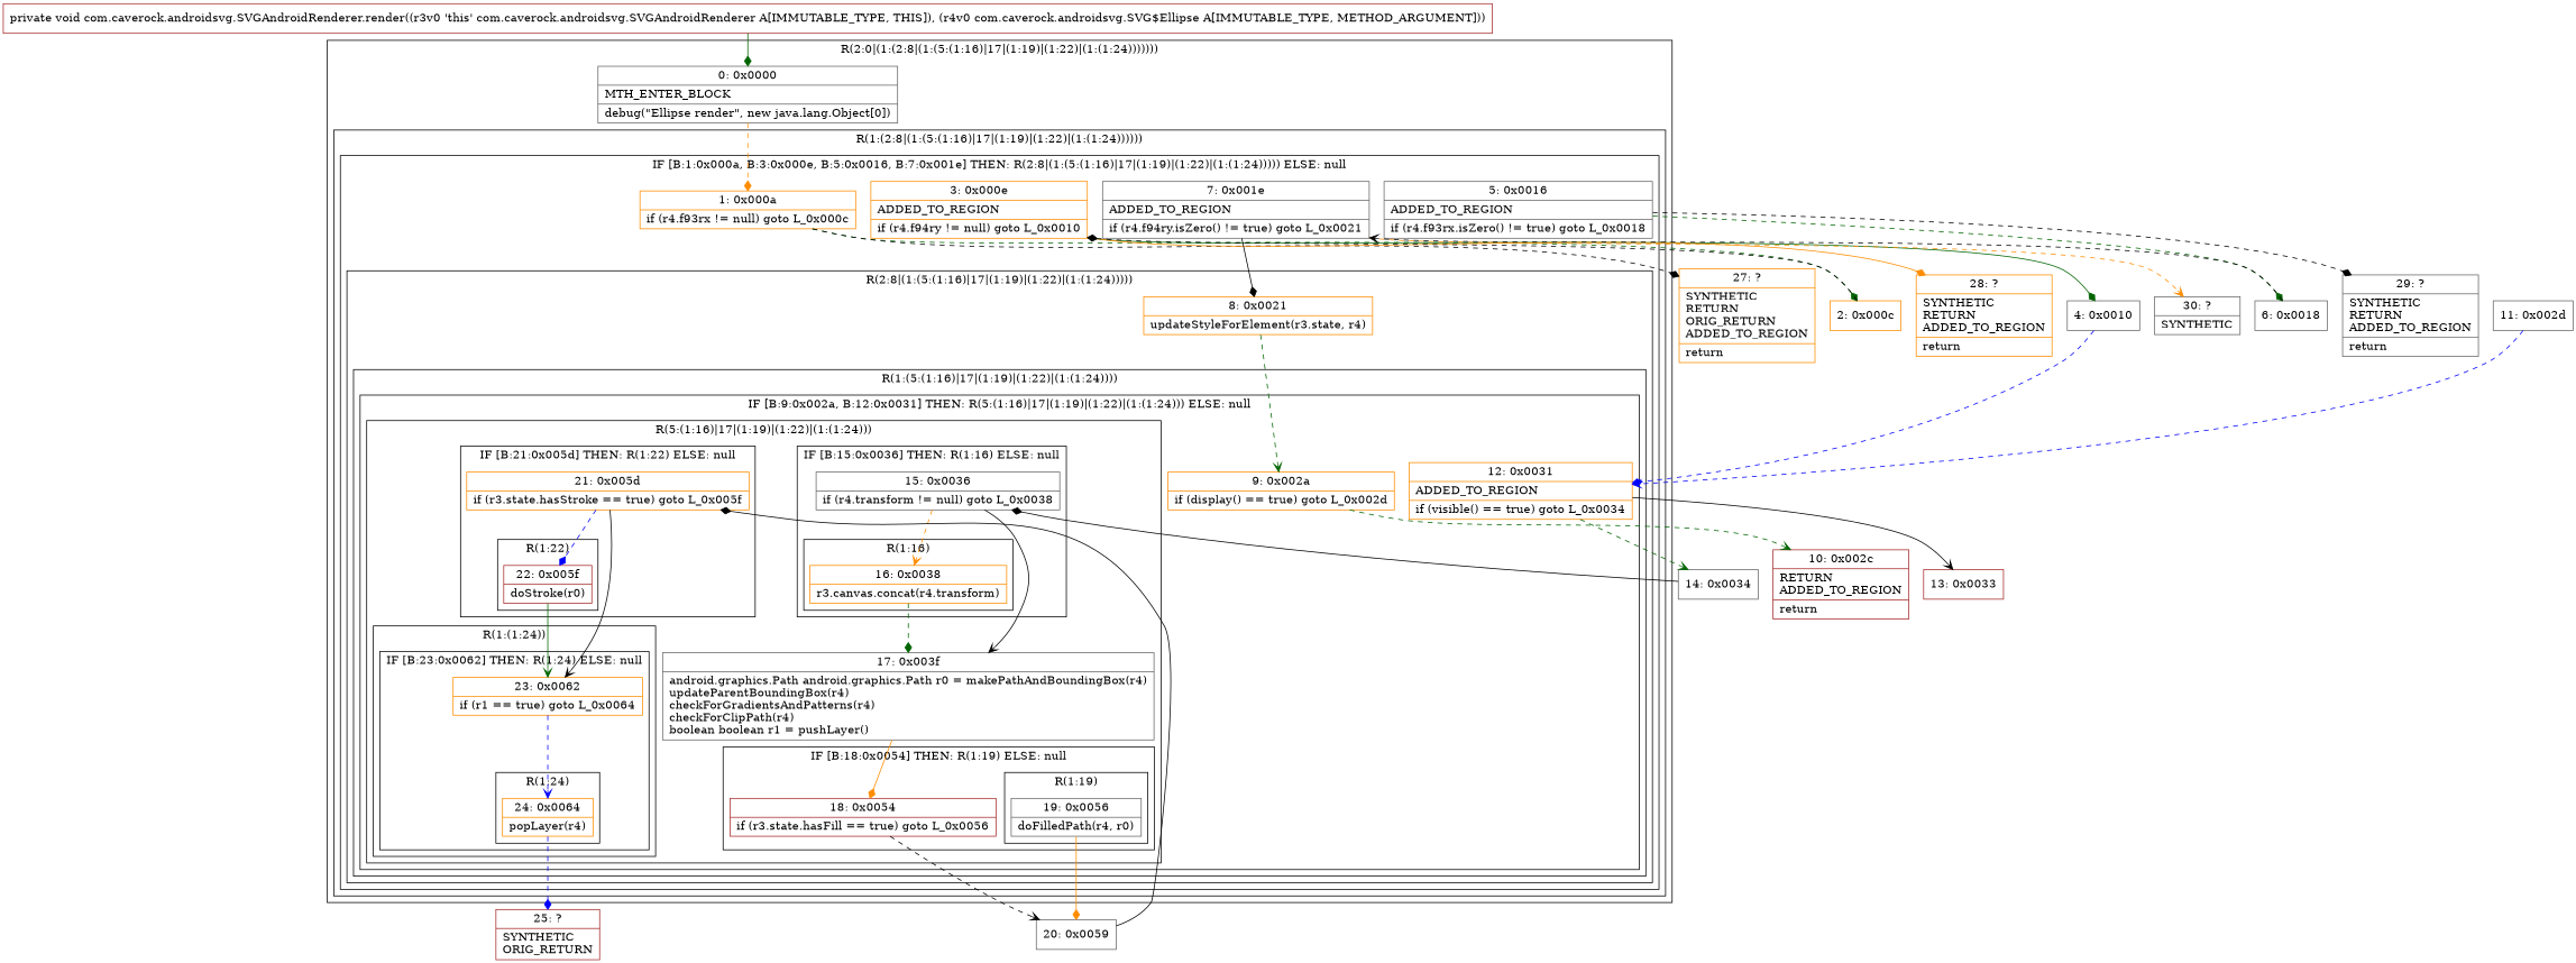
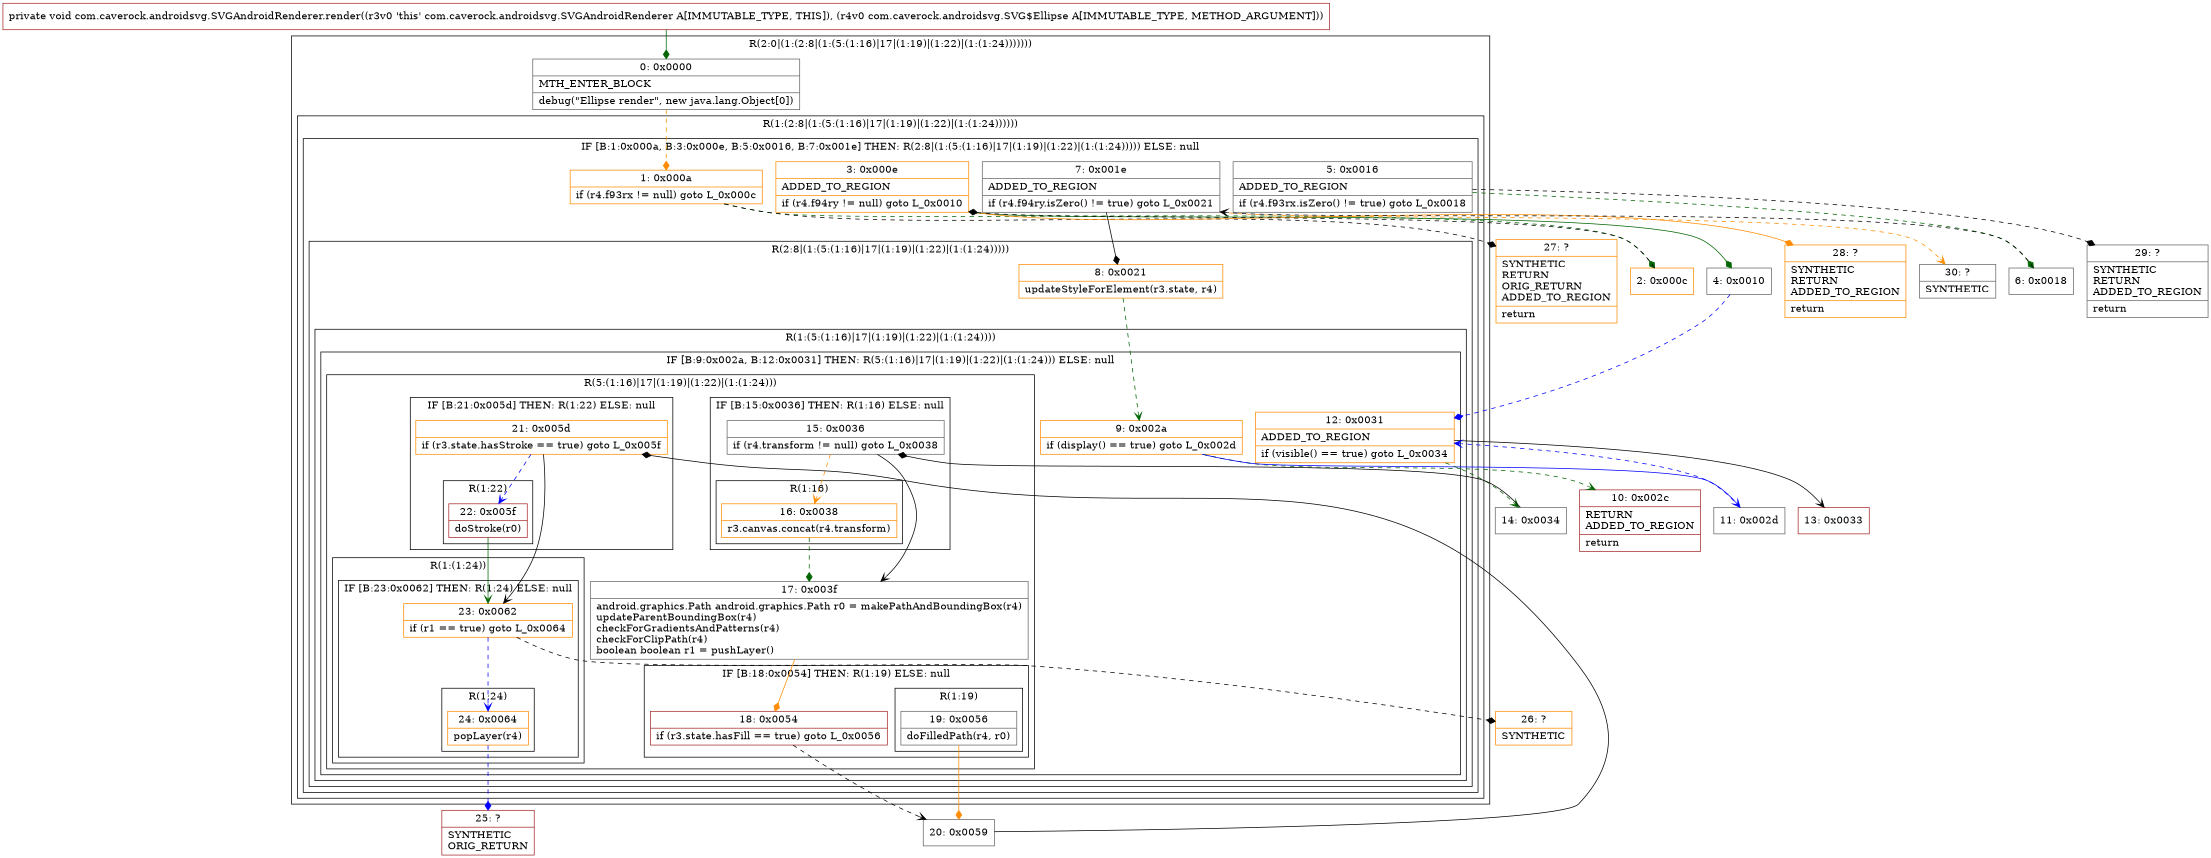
  digraph {
    node [color=darkorange shape=record]
    edge [arrowhead=diamond color=black style=dashed]
    n1 [label="{16\:\ 0x0038|r3.canvas.concat(r4.transform)\l}"]
    n2 [color=gray40 label="{15\:\ 0x0036|if (r4.transform != null) goto L_0x0038\l}"]
    n3 [color=gray40 label="{19\:\ 0x0056|doFilledPath(r4, r0)\l}"]
    n4 [color=brown label="{18\:\ 0x0054|if (r3.state.hasFill == true) goto L_0x0056\l}"]
    n5 [color=brown label="{22\:\ 0x005f|doStroke(r0)\l}"]
    n6 [label="{21\:\ 0x005d|if (r3.state.hasStroke == true) goto L_0x005f\l}"]
    n7 [label="{24\:\ 0x0064|popLayer(r4)\l}"]
    n8 [label="{23\:\ 0x0062|if (r1 == true) goto L_0x0064\l}"]
    n9 [color=gray40 label="{17\:\ 0x003f|android.graphics.Path android.graphics.Path r0 = makePathAndBoundingBox(r4)\lupdateParentBoundingBox(r4)\lcheckForGradientsAndPatterns(r4)\lcheckForClipPath(r4)\lboolean boolean r1 = pushLayer()\l}"]
    n10 [label="{9\:\ 0x002a|if (display() == true) goto L_0x002d\l}"]
    n11 [label="{12\:\ 0x0031|ADDED_TO_REGION\l|if (visible() == true) goto L_0x0034\l}"]
    n12 [label="{8\:\ 0x0021|updateStyleForElement(r3.state, r4)\l}"]
    n13 [label="{1\:\ 0x000a|if (r4.f93rx != null) goto L_0x000c\l}"]
    n14 [label="{3\:\ 0x000e|ADDED_TO_REGION\l|if (r4.f94ry != null) goto L_0x0010\l}"]
    n15 [color=gray40 label="{5\:\ 0x0016|ADDED_TO_REGION\l|if (r4.f93rx.isZero() != true) goto L_0x0018\l}"]
    n16 [color=gray40 label="{7\:\ 0x001e|ADDED_TO_REGION\l|if (r4.f94ry.isZero() != true) goto L_0x0021\l}"]
    n17 [color=gray40 label="{0\:\ 0x0000|MTH_ENTER_BLOCK\l|debug(\"Ellipse render\", new java.lang.Object[0])\l}"]
    n18 [color=gray40 label="{20\:\ 0x0059}"]
    n19 [color=brown label="{25\:\ ?|SYNTHETIC\lORIG_RETURN\l}"]
+   n20 [label="{26\:\ ?|SYNTHETIC\l}"]
    n21 [color=brown label="{10\:\ 0x002c|RETURN\lADDED_TO_REGION\l|return\l}"]
    n22 [color=gray40 label="{11\:\ 0x002d}"]
    n23 [color=brown label="{13\:\ 0x0033}"]
    n24 [color=gray40 label="{14\:\ 0x0034}"]
    n25 [label="{2\:\ 0x000c}"]
    n26 [label="{27\:\ ?|SYNTHETIC\lRETURN\lORIG_RETURN\lADDED_TO_REGION\l|return\l}"]
    n27 [color=gray40 label="{4\:\ 0x0010}"]
    n28 [label="{28\:\ ?|SYNTHETIC\lRETURN\lADDED_TO_REGION\l|return\l}"]
    n29 [color=gray40 label="{6\:\ 0x0018}"]
    n30 [color=gray40 label="{29\:\ ?|SYNTHETIC\lRETURN\lADDED_TO_REGION\l|return\l}"]
    n31 [color=gray40 label="{30\:\ ?|SYNTHETIC\l}"]
    n32 [color=brown label="{private void com.caverock.androidsvg.SVGAndroidRenderer.render((r3v0 'this' com.caverock.androidsvg.SVGAndroidRenderer A[IMMUTABLE_TYPE, THIS]), (r4v0 com.caverock.androidsvg.SVG$Ellipse A[IMMUTABLE_TYPE, METHOD_ARGUMENT])) }"]
    subgraph cluster_1 {
      label="R(2:0|(1:(2:8|(1:(5:(1:16)|17|(1:19)|(1:22)|(1:(1:24)))))))"
      n17
      subgraph cluster_2 {
        label="R(1:(2:8|(1:(5:(1:16)|17|(1:19)|(1:22)|(1:(1:24))))))"
        subgraph cluster_3 {
          label="IF [B:1:0x000a, B:3:0x000e, B:5:0x0016, B:7:0x001e] THEN: R(2:8|(1:(5:(1:16)|17|(1:19)|(1:22)|(1:(1:24))))) ELSE: null"
          n13
          n14
          n15
          n16
          subgraph cluster_4 {
            label="R(2:8|(1:(5:(1:16)|17|(1:19)|(1:22)|(1:(1:24)))))"
            n12
            subgraph cluster_5 {
              label="R(1:(5:(1:16)|17|(1:19)|(1:22)|(1:(1:24))))"
              subgraph cluster_6 {
                label="IF [B:9:0x002a, B:12:0x0031] THEN: R(5:(1:16)|17|(1:19)|(1:22)|(1:(1:24))) ELSE: null"
                n10
                n11
                subgraph cluster_7 {
                  label="R(5:(1:16)|17|(1:19)|(1:22)|(1:(1:24)))"
                  n9
                  subgraph cluster_8 {
                    label="IF [B:15:0x0036] THEN: R(1:16) ELSE: null"
                    n2
                    subgraph cluster_9 {
                      label="R(1:16)"
                      n1
                    }
                  }
                  subgraph cluster_10 {
                    label="IF [B:18:0x0054] THEN: R(1:19) ELSE: null"
                    n4
                    subgraph cluster_11 {
                      label="R(1:19)"
                      n3
                    }
                  }
                  subgraph cluster_12 {
                    label="IF [B:21:0x005d] THEN: R(1:22) ELSE: null"
                    n6
                    subgraph cluster_13 {
                      label="R(1:22)"
                      n5
                    }
                  }
                  subgraph cluster_14 {
                    label="R(1:(1:24))"
                    subgraph cluster_15 {
                      label="IF [B:23:0x0062] THEN: R(1:24) ELSE: null"
                      n8
                      subgraph cluster_16 {
                        label="R(1:24)"
                        n7
                      }
                    }
                  }
                }
              }
            }
          }
        }
      }
    }
    n1 -> n9 [color=darkgreen]
    n2 -> n1 [arrowhead=vee color=darkorange]
    n2 -> n9 [arrowhead=vee style=solid]
    n3 -> n18 [color=darkorange style=solid]
    n4 -> n18 [arrowhead=vee]
    n5 -> n8 [arrowhead=vee color=darkgreen style=solid]
-   n6 -> n5 [color=blue]
+   n6 -> n5 [arrowhead=vee color=blue]
    n6 -> n8 [arrowhead=vee style=solid]
    n7 -> n19 [color=blue]
    n8 -> n7 [arrowhead=vee color=blue]
+   n8 -> n20
    n9 -> n4 [color=darkorange style=solid]
    n10 -> n21 [arrowhead=vee color=darkgreen]
+   n10 -> n22 [arrowhead=vee color=blue style=solid]
    n11 -> n23 [arrowhead=vee style=solid]
    n11 -> n24 [arrowhead=vee color=darkgreen]
    n12 -> n10 [arrowhead=vee color=darkgreen]
    n13 -> n25 [color=darkgreen]
    n13 -> n26
    n14 -> n27 [color=darkgreen style=solid]
    n14 -> n28 [color=darkorange style=solid]
    n15 -> n29 [color=darkgreen]
    n15 -> n30
    n16 -> n12 [style=solid]
    n16 -> n31 [arrowhead=vee color=darkorange]
    n17 -> n13 [color=darkorange]
    n18 -> n6 [style=solid]
    n22 -> n11 [arrowhead=vee color=blue]
    n24 -> n2 [style=solid]
    n25 -> n14
    n27 -> n11 [color=blue]
    n29 -> n16 [arrowhead=vee]
    n32 -> n17 [color=darkgreen style=solid]
  }
